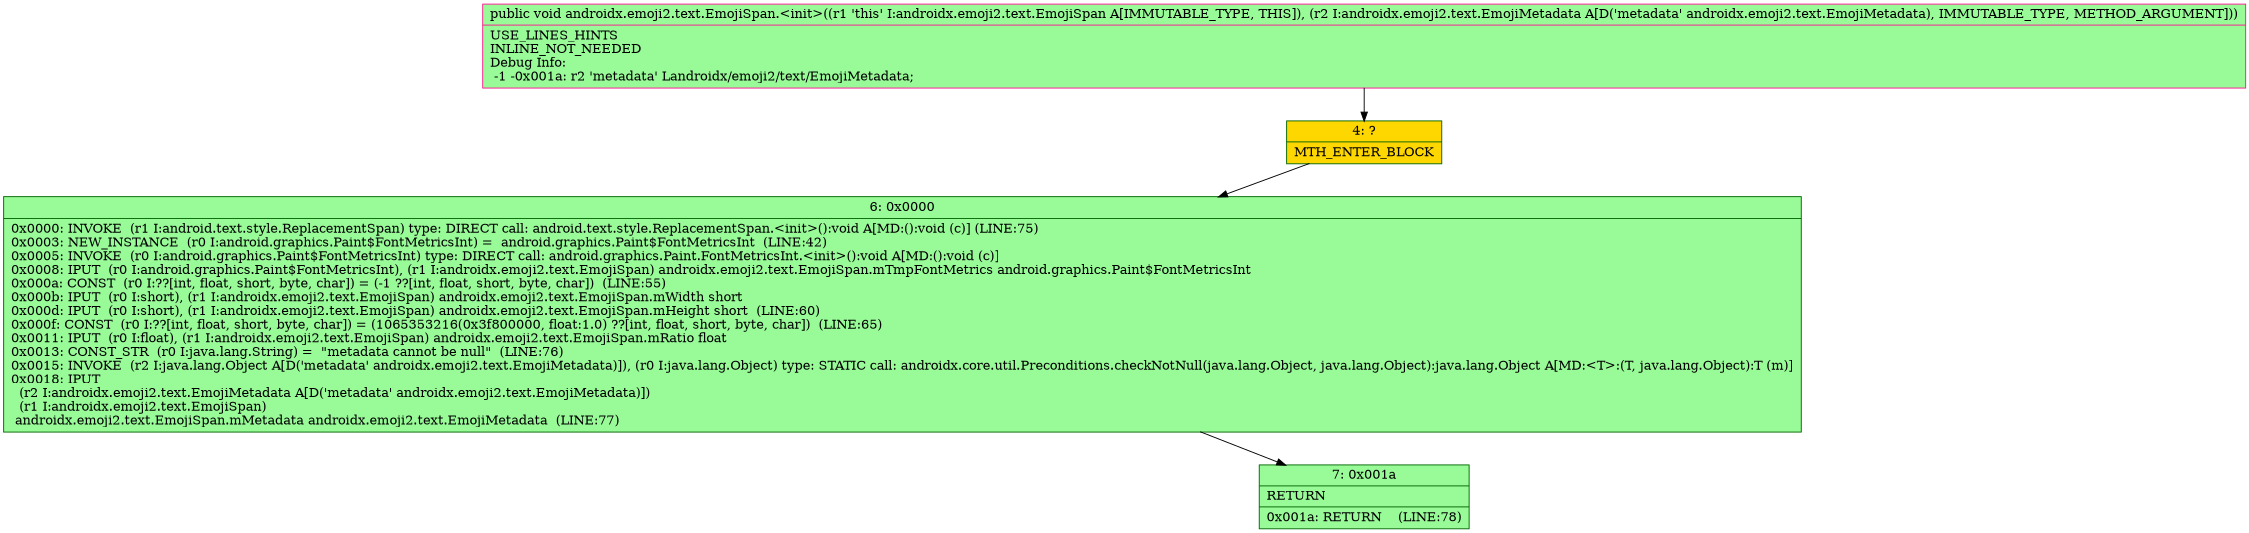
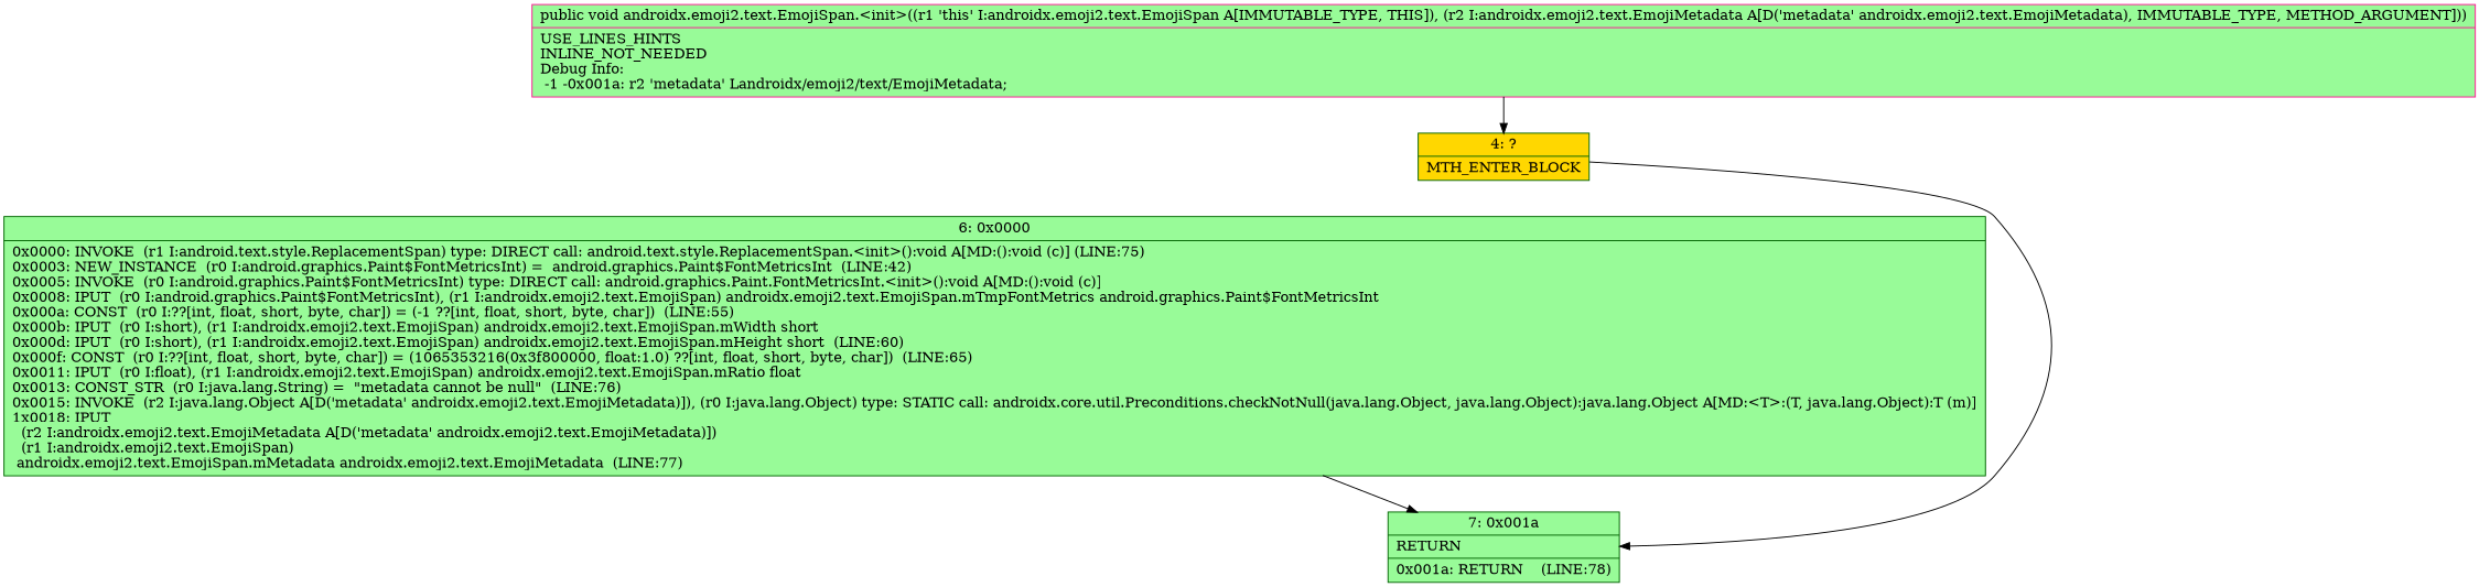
  digraph {
    node [color=darkgreen fillcolor=palegreen shape=record style=filled]
    n1 [fillcolor=gold label="{4\:\ ?|MTH_ENTER_BLOCK\l}"]
-   n2 [label="{6\:\ 0x0000|0x0000: INVOKE  (r1 I:android.text.style.ReplacementSpan) type: DIRECT call: android.text.style.ReplacementSpan.\<init\>():void A[MD:():void (c)] (LINE:75)\l0x0003: NEW_INSTANCE  (r0 I:android.graphics.Paint$FontMetricsInt) =  android.graphics.Paint$FontMetricsInt  (LINE:42)\l0x0005: INVOKE  (r0 I:android.graphics.Paint$FontMetricsInt) type: DIRECT call: android.graphics.Paint.FontMetricsInt.\<init\>():void A[MD:():void (c)]\l0x0008: IPUT  (r0 I:android.graphics.Paint$FontMetricsInt), (r1 I:androidx.emoji2.text.EmojiSpan) androidx.emoji2.text.EmojiSpan.mTmpFontMetrics android.graphics.Paint$FontMetricsInt \l0x000a: CONST  (r0 I:??[int, float, short, byte, char]) = (\-1 ??[int, float, short, byte, char])  (LINE:55)\l0x000b: IPUT  (r0 I:short), (r1 I:androidx.emoji2.text.EmojiSpan) androidx.emoji2.text.EmojiSpan.mWidth short \l0x000d: IPUT  (r0 I:short), (r1 I:androidx.emoji2.text.EmojiSpan) androidx.emoji2.text.EmojiSpan.mHeight short  (LINE:60)\l0x000f: CONST  (r0 I:??[int, float, short, byte, char]) = (1065353216(0x3f800000, float:1.0) ??[int, float, short, byte, char])  (LINE:65)\l0x0011: IPUT  (r0 I:float), (r1 I:androidx.emoji2.text.EmojiSpan) androidx.emoji2.text.EmojiSpan.mRatio float \l0x0013: CONST_STR  (r0 I:java.lang.String) =  \"metadata cannot be null\"  (LINE:76)\l0x0015: INVOKE  (r2 I:java.lang.Object A[D('metadata' androidx.emoji2.text.EmojiMetadata)]), (r0 I:java.lang.Object) type: STATIC call: androidx.core.util.Preconditions.checkNotNull(java.lang.Object, java.lang.Object):java.lang.Object A[MD:\<T\>:(T, java.lang.Object):T (m)]\l0x0018: IPUT  \l  (r2 I:androidx.emoji2.text.EmojiMetadata A[D('metadata' androidx.emoji2.text.EmojiMetadata)])\l  (r1 I:androidx.emoji2.text.EmojiSpan)\l androidx.emoji2.text.EmojiSpan.mMetadata androidx.emoji2.text.EmojiMetadata  (LINE:77)\l}"]
+   n2 [label="{6\:\ 0x0000|0x0000: INVOKE  (r1 I:android.text.style.ReplacementSpan) type: DIRECT call: android.text.style.ReplacementSpan.\<init\>():void A[MD:():void (c)] (LINE:75)\l0x0003: NEW_INSTANCE  (r0 I:android.graphics.Paint$FontMetricsInt) =  android.graphics.Paint$FontMetricsInt  (LINE:42)\l0x0005: INVOKE  (r0 I:android.graphics.Paint$FontMetricsInt) type: DIRECT call: android.graphics.Paint.FontMetricsInt.\<init\>():void A[MD:():void (c)]\l0x0008: IPUT  (r0 I:android.graphics.Paint$FontMetricsInt), (r1 I:androidx.emoji2.text.EmojiSpan) androidx.emoji2.text.EmojiSpan.mTmpFontMetrics android.graphics.Paint$FontMetricsInt \l0x000a: CONST  (r0 I:??[int, float, short, byte, char]) = (\-1 ??[int, float, short, byte, char])  (LINE:55)\l0x000b: IPUT  (r0 I:short), (r1 I:androidx.emoji2.text.EmojiSpan) androidx.emoji2.text.EmojiSpan.mWidth short \l0x000d: IPUT  (r0 I:short), (r1 I:androidx.emoji2.text.EmojiSpan) androidx.emoji2.text.EmojiSpan.mHeight short  (LINE:60)\l0x000f: CONST  (r0 I:??[int, float, short, byte, char]) = (1065353216(0x3f800000, float:1.0) ??[int, float, short, byte, char])  (LINE:65)\l0x0011: IPUT  (r0 I:float), (r1 I:androidx.emoji2.text.EmojiSpan) androidx.emoji2.text.EmojiSpan.mRatio float \l0x0013: CONST_STR  (r0 I:java.lang.String) =  \"metadata cannot be null\"  (LINE:76)\l0x0015: INVOKE  (r2 I:java.lang.Object A[D('metadata' androidx.emoji2.text.EmojiMetadata)]), (r0 I:java.lang.Object) type: STATIC call: androidx.core.util.Preconditions.checkNotNull(java.lang.Object, java.lang.Object):java.lang.Object A[MD:\<T\>:(T, java.lang.Object):T (m)]\l1x0018: IPUT  \l  (r2 I:androidx.emoji2.text.EmojiMetadata A[D('metadata' androidx.emoji2.text.EmojiMetadata)])\l  (r1 I:androidx.emoji2.text.EmojiSpan)\l androidx.emoji2.text.EmojiSpan.mMetadata androidx.emoji2.text.EmojiMetadata  (LINE:77)\l}"]
    n3 [label="{7\:\ 0x001a|RETURN\l|0x001a: RETURN    (LINE:78)\l}"]
    n4 [color=deeppink label="{public void androidx.emoji2.text.EmojiSpan.\<init\>((r1 'this' I:androidx.emoji2.text.EmojiSpan A[IMMUTABLE_TYPE, THIS]), (r2 I:androidx.emoji2.text.EmojiMetadata A[D('metadata' androidx.emoji2.text.EmojiMetadata), IMMUTABLE_TYPE, METHOD_ARGUMENT]))  | USE_LINES_HINTS\lINLINE_NOT_NEEDED\lDebug Info:\l  \-1 \-0x001a: r2 'metadata' Landroidx\/emoji2\/text\/EmojiMetadata;\l}"]
-   n1 -> n2
+   n1 -> n3
    n2 -> n3
    n4 -> n1
  }
